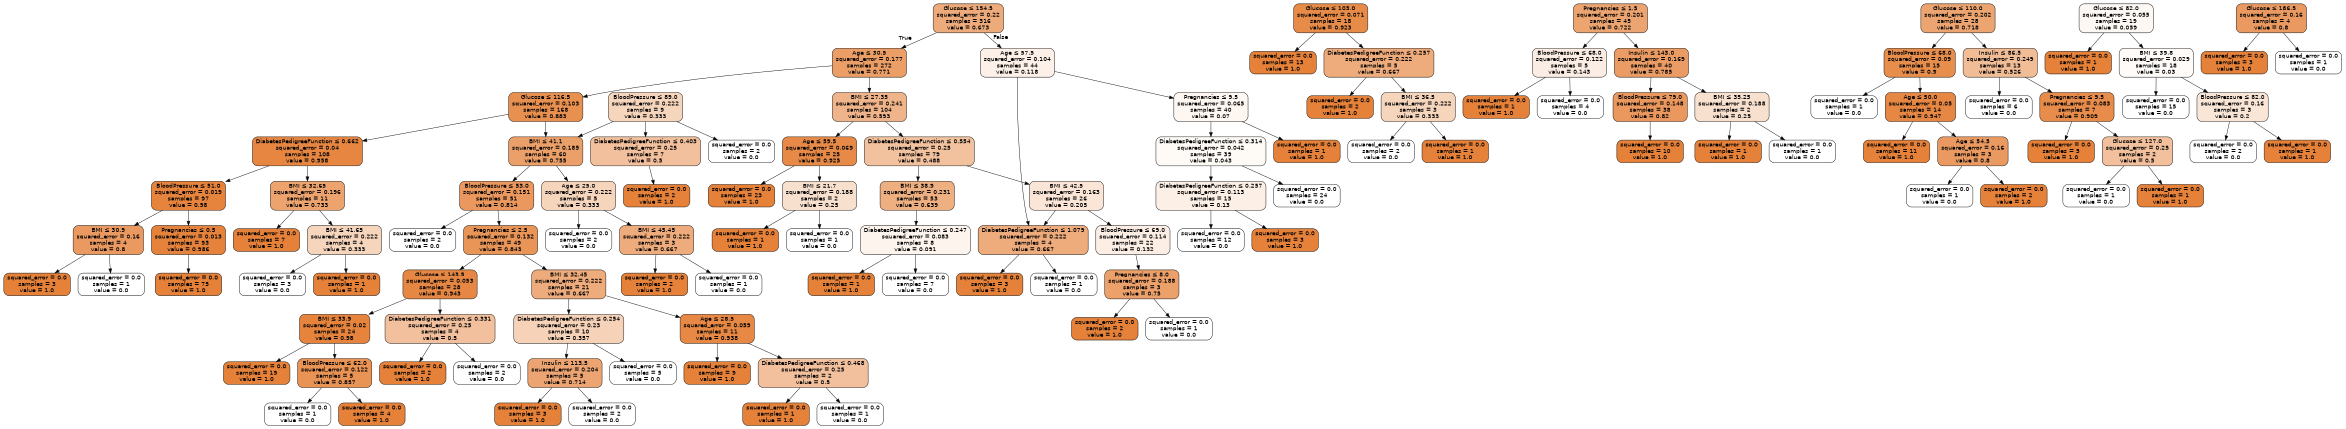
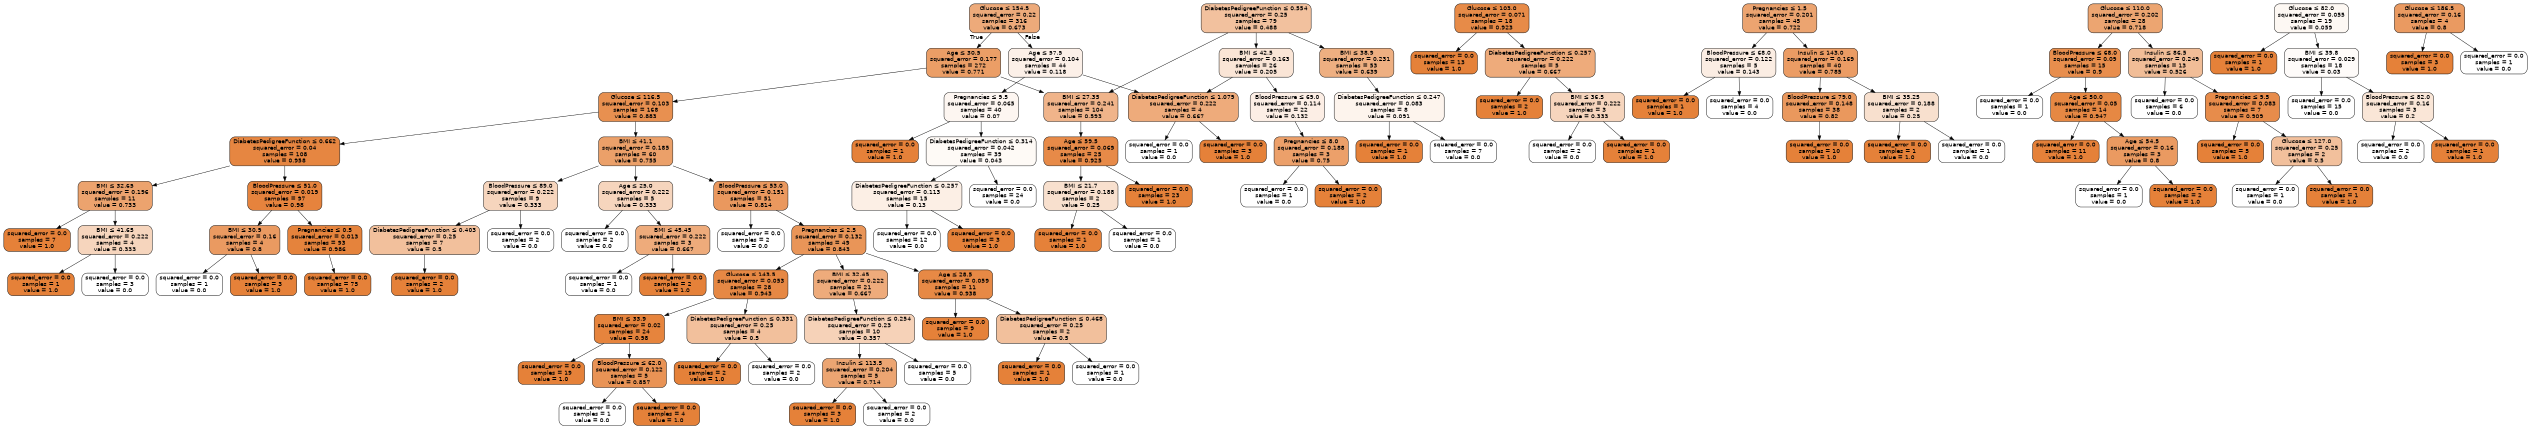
  digraph {
    node [color=black fillcolor="#e58139" fontname=helvetica shape=box style="filled, rounded"]
    edge [fontname=helvetica]
    n1 [fillcolor="#edaa7a" label=<Glucose &le; 154.5<br/>squared_error = 0.22<br/>samples = 316<br/>value = 0.673>]
    n2 [fillcolor="#eb9e66" label=<Age &le; 30.5<br/>squared_error = 0.177<br/>samples = 272<br/>value = 0.771>]
    n3 [fillcolor="#fcf0e8" label=<Age &le; 57.5<br/>squared_error = 0.104<br/>samples = 44<br/>value = 0.118>]
    n4 [fillcolor="#e89050" label=<Glucose &le; 116.5<br/>squared_error = 0.103<br/>samples = 168<br/>value = 0.883>]
    n5 [fillcolor="#f0b48a" label=<BMI &le; 27.35<br/>squared_error = 0.241<br/>samples = 104<br/>value = 0.593>]
    n6 [fillcolor="#eeab7b" label=<DiabetesPedigreeFunction &le; 1.079<br/>squared_error = 0.222<br/>samples = 4<br/>value = 0.667>]
    n7 [fillcolor="#fdf6f1" label=<Pregnancies &le; 9.5<br/>squared_error = 0.065<br/>samples = 40<br/>value = 0.07>]
    n8 [fillcolor="#e68641" label=<DiabetesPedigreeFunction &le; 0.662<br/>squared_error = 0.04<br/>samples = 108<br/>value = 0.958>]
    n9 [fillcolor="#eba069" label=<BMI &le; 41.1<br/>squared_error = 0.185<br/>samples = 60<br/>value = 0.755>]
    n10 [fillcolor="#e78a48" label=<Age &le; 59.5<br/>squared_error = 0.069<br/>samples = 25<br/>value = 0.925>]
    n11 [fillcolor="#f2c19e" label=<DiabetesPedigreeFunction &le; 0.554<br/>squared_error = 0.25<br/>samples = 79<br/>value = 0.488>]
    n12 [fillcolor="#e6833d" label=<BloodPressure &le; 51.0<br/>squared_error = 0.019<br/>samples = 97<br/>value = 0.98>]
    n13 [fillcolor="#eca36e" label=<BMI &le; 32.65<br/>squared_error = 0.196<br/>samples = 11<br/>value = 0.733>]
    n14 [fillcolor="#ea985e" label=<BloodPressure &le; 53.0<br/>squared_error = 0.151<br/>samples = 51<br/>value = 0.814>]
    n15 [fillcolor="#f6d5bd" label=<BloodPressure &le; 89.0<br/>squared_error = 0.222<br/>samples = 9<br/>value = 0.333>]
    n16 [fillcolor="#f6d5bd" label=<Age &le; 25.0<br/>squared_error = 0.222<br/>samples = 5<br/>value = 0.333>]
    n17 [fillcolor="#ea9a61" label=<BMI &le; 30.9<br/>squared_error = 0.16<br/>samples = 4<br/>value = 0.8>]
    n18 [fillcolor="#e5833c" label=<Pregnancies &le; 0.5<br/>squared_error = 0.013<br/>samples = 93<br/>value = 0.986>]
    n19 [label=<squared_error = 0.0<br/>samples = 7<br/>value = 1.0>]
    n20 [fillcolor="#f6d5bd" label=<BMI &le; 41.65<br/>squared_error = 0.222<br/>samples = 4<br/>value = 0.333>]
    n21 [label=<squared_error = 0.0<br/>samples = 3<br/>value = 1.0>]
    n22 [fillcolor="#ffffff" label=<squared_error = 0.0<br/>samples = 1<br/>value = 0.0>]
    n23 [label=<squared_error = 0.0<br/>samples = 75<br/>value = 1.0>]
    n24 [fillcolor="#e78b48" label=<Glucose &le; 103.0<br/>squared_error = 0.071<br/>samples = 18<br/>value = 0.923>]
    n25 [label=<squared_error = 0.0<br/>samples = 13<br/>value = 1.0>]
    n26 [fillcolor="#eeab7b" label=<DiabetesPedigreeFunction &le; 0.257<br/>squared_error = 0.222<br/>samples = 5<br/>value = 0.667>]
    n27 [label=<squared_error = 0.0<br/>samples = 2<br/>value = 1.0>]
    n28 [fillcolor="#f6d5bd" label=<BMI &le; 36.5<br/>squared_error = 0.222<br/>samples = 3<br/>value = 0.333>]
    n29 [fillcolor="#ffffff" label=<squared_error = 0.0<br/>samples = 2<br/>value = 0.0>]
    n30 [label=<squared_error = 0.0<br/>samples = 1<br/>value = 1.0>]
    n31 [fillcolor="#ffffff" label=<squared_error = 0.0<br/>samples = 3<br/>value = 0.0>]
    n32 [label=<squared_error = 0.0<br/>samples = 1<br/>value = 1.0>]
    n33 [fillcolor="#ffffff" label=<squared_error = 0.0<br/>samples = 2<br/>value = 0.0>]
    n34 [fillcolor="#e99558" label=<Pregnancies &le; 2.5<br/>squared_error = 0.132<br/>samples = 49<br/>value = 0.843>]
    n35 [fillcolor="#f2c09c" label=<DiabetesPedigreeFunction &le; 0.403<br/>squared_error = 0.25<br/>samples = 7<br/>value = 0.5>]
    n36 [fillcolor="#ffffff" label=<squared_error = 0.0<br/>samples = 2<br/>value = 0.0>]
    n37 [fillcolor="#e68844" label=<Glucose &le; 143.5<br/>squared_error = 0.053<br/>samples = 28<br/>value = 0.943>]
    n38 [fillcolor="#eeab7b" label=<BMI &le; 32.45<br/>squared_error = 0.222<br/>samples = 21<br/>value = 0.667>]
    n39 [fillcolor="#e6843d" label=<BMI &le; 33.9<br/>squared_error = 0.02<br/>samples = 24<br/>value = 0.98>]
    n40 [fillcolor="#f2c09c" label=<DiabetesPedigreeFunction &le; 0.331<br/>squared_error = 0.25<br/>samples = 4<br/>value = 0.5>]
    n41 [fillcolor="#f6d2b8" label=<DiabetesPedigreeFunction &le; 0.254<br/>squared_error = 0.23<br/>samples = 10<br/>value = 0.357>]
    n42 [fillcolor="#e78945" label=<Age &le; 28.5<br/>squared_error = 0.059<br/>samples = 11<br/>value = 0.938>]
    n43 [label=<squared_error = 0.0<br/>samples = 19<br/>value = 1.0>]
    n44 [fillcolor="#e99355" label=<BloodPressure &le; 62.0<br/>squared_error = 0.122<br/>samples = 5<br/>value = 0.857>]
    n45 [label=<squared_error = 0.0<br/>samples = 2<br/>value = 1.0>]
    n46 [fillcolor="#ffffff" label=<squared_error = 0.0<br/>samples = 2<br/>value = 0.0>]
    n47 [fillcolor="#ffffff" label=<squared_error = 0.0<br/>samples = 1<br/>value = 0.0>]
    n48 [label=<squared_error = 0.0<br/>samples = 4<br/>value = 1.0>]
    n49 [fillcolor="#eca572" label=<Insulin &le; 113.5<br/>squared_error = 0.204<br/>samples = 5<br/>value = 0.714>]
    n50 [fillcolor="#ffffff" label=<squared_error = 0.0<br/>samples = 5<br/>value = 0.0>]
    n51 [label=<squared_error = 0.0<br/>samples = 9<br/>value = 1.0>]
    n52 [fillcolor="#f2c09c" label=<DiabetesPedigreeFunction &le; 0.468<br/>squared_error = 0.25<br/>samples = 2<br/>value = 0.5>]
    n53 [label=<squared_error = 0.0<br/>samples = 3<br/>value = 1.0>]
    n54 [fillcolor="#ffffff" label=<squared_error = 0.0<br/>samples = 2<br/>value = 0.0>]
    n55 [label=<squared_error = 0.0<br/>samples = 1<br/>value = 1.0>]
    n56 [fillcolor="#ffffff" label=<squared_error = 0.0<br/>samples = 1<br/>value = 0.0>]
    n57 [label=<squared_error = 0.0<br/>samples = 2<br/>value = 1.0>]
    n58 [fillcolor="#ffffff" label=<squared_error = 0.0<br/>samples = 2<br/>value = 0.0>]
    n59 [fillcolor="#eeab7b" label=<BMI &le; 45.45<br/>squared_error = 0.222<br/>samples = 3<br/>value = 0.667>]
    n60 [label=<squared_error = 0.0<br/>samples = 2<br/>value = 1.0>]
    n61 [fillcolor="#ffffff" label=<squared_error = 0.0<br/>samples = 1<br/>value = 0.0>]
    n62 [label=<squared_error = 0.0<br/>samples = 23<br/>value = 1.0>]
    n63 [fillcolor="#f8e0ce" label=<BMI &le; 21.7<br/>squared_error = 0.188<br/>samples = 2<br/>value = 0.25>]
    n64 [fillcolor="#eeaf81" label=<BMI &le; 38.9<br/>squared_error = 0.231<br/>samples = 53<br/>value = 0.639>]
    n65 [fillcolor="#fae5d6" label=<BMI &le; 42.5<br/>squared_error = 0.163<br/>samples = 26<br/>value = 0.205>]
    n66 [label=<squared_error = 0.0<br/>samples = 1<br/>value = 1.0>]
    n67 [fillcolor="#ffffff" label=<squared_error = 0.0<br/>samples = 1<br/>value = 0.0>]
    n68 [fillcolor="#fdf4ed" label=<DiabetesPedigreeFunction &le; 0.247<br/>squared_error = 0.083<br/>samples = 8<br/>value = 0.091>]
    n69 [fillcolor="#fceee5" label=<BloodPressure &le; 69.0<br/>squared_error = 0.114<br/>samples = 22<br/>value = 0.132>]
    n70 [fillcolor="#eca470" label=<Pregnancies &le; 1.5<br/>squared_error = 0.201<br/>samples = 45<br/>value = 0.722>]
    n71 [fillcolor="#fbede3" label=<BloodPressure &le; 68.0<br/>squared_error = 0.122<br/>samples = 5<br/>value = 0.143>]
    n72 [fillcolor="#eb9c64" label=<Insulin &le; 143.0<br/>squared_error = 0.169<br/>samples = 40<br/>value = 0.785>]
    n73 [label=<squared_error = 0.0<br/>samples = 1<br/>value = 1.0>]
    n74 [fillcolor="#ffffff" label=<squared_error = 0.0<br/>samples = 7<br/>value = 0.0>]
    n75 [label=<squared_error = 0.0<br/>samples = 1<br/>value = 1.0>]
    n76 [fillcolor="#ffffff" label=<squared_error = 0.0<br/>samples = 4<br/>value = 0.0>]
    n77 [fillcolor="#ea985d" label=<BloodPressure &le; 79.0<br/>squared_error = 0.148<br/>samples = 38<br/>value = 0.82>]
    n78 [fillcolor="#f8e0ce" label=<BMI &le; 35.25<br/>squared_error = 0.188<br/>samples = 2<br/>value = 0.25>]
    n79 [label=<squared_error = 0.0<br/>samples = 10<br/>value = 1.0>]
    n80 [label=<squared_error = 0.0<br/>samples = 1<br/>value = 1.0>]
    n81 [fillcolor="#ffffff" label=<squared_error = 0.0<br/>samples = 1<br/>value = 0.0>]
    n82 [fillcolor="#eca571" label=<Glucose &le; 110.0<br/>squared_error = 0.202<br/>samples = 28<br/>value = 0.718>]
    n83 [fillcolor="#e88e4d" label=<BloodPressure &le; 68.0<br/>squared_error = 0.09<br/>samples = 15<br/>value = 0.9>]
    n84 [fillcolor="#f1bd97" label=<Insulin &le; 86.5<br/>squared_error = 0.249<br/>samples = 13<br/>value = 0.526>]
    n85 [fillcolor="#ffffff" label=<squared_error = 0.0<br/>samples = 1<br/>value = 0.0>]
    n86 [fillcolor="#e68843" label=<Age &le; 50.0<br/>squared_error = 0.05<br/>samples = 14<br/>value = 0.947>]
    n87 [fillcolor="#ffffff" label=<squared_error = 0.0<br/>samples = 6<br/>value = 0.0>]
    n88 [fillcolor="#e78c4b" label=<Pregnancies &le; 9.5<br/>squared_error = 0.083<br/>samples = 7<br/>value = 0.909>]
    n89 [label=<squared_error = 0.0<br/>samples = 11<br/>value = 1.0>]
    n90 [fillcolor="#ea9a61" label=<Age &le; 54.5<br/>squared_error = 0.16<br/>samples = 3<br/>value = 0.8>]
    n91 [fillcolor="#ffffff" label=<squared_error = 0.0<br/>samples = 1<br/>value = 0.0>]
    n92 [label=<squared_error = 0.0<br/>samples = 2<br/>value = 1.0>]
    n93 [label=<squared_error = 0.0<br/>samples = 5<br/>value = 1.0>]
    n94 [fillcolor="#f2c09c" label=<Glucose &le; 127.0<br/>squared_error = 0.25<br/>samples = 2<br/>value = 0.5>]
    n95 [fillcolor="#ffffff" label=<squared_error = 0.0<br/>samples = 1<br/>value = 0.0>]
    n96 [label=<squared_error = 0.0<br/>samples = 1<br/>value = 1.0>]
    n97 [fillcolor="#eca06a" label=<Pregnancies &le; 8.0<br/>squared_error = 0.188<br/>samples = 3<br/>value = 0.75>]
    n98 [label=<squared_error = 0.0<br/>samples = 3<br/>value = 1.0>]
    n99 [fillcolor="#ffffff" label=<squared_error = 0.0<br/>samples = 1<br/>value = 0.0>]
    n100 [label=<squared_error = 0.0<br/>samples = 2<br/>value = 1.0>]
    n101 [fillcolor="#ffffff" label=<squared_error = 0.0<br/>samples = 1<br/>value = 0.0>]
    n102 [fillcolor="#fdf8f3" label=<Glucose &le; 82.0<br/>squared_error = 0.055<br/>samples = 19<br/>value = 0.059>]
    n103 [label=<squared_error = 0.0<br/>samples = 1<br/>value = 1.0>]
    n104 [fillcolor="#fefbf9" label=<BMI &le; 39.8<br/>squared_error = 0.029<br/>samples = 18<br/>value = 0.03>]
    n105 [fillcolor="#ffffff" label=<squared_error = 0.0<br/>samples = 15<br/>value = 0.0>]
    n106 [fillcolor="#fae6d7" label=<BloodPressure &le; 82.0<br/>squared_error = 0.16<br/>samples = 3<br/>value = 0.2>]
    n107 [fillcolor="#ffffff" label=<squared_error = 0.0<br/>samples = 2<br/>value = 0.0>]
    n108 [label=<squared_error = 0.0<br/>samples = 1<br/>value = 1.0>]
    n109 [fillcolor="#fefaf6" label=<DiabetesPedigreeFunction &le; 0.314<br/>squared_error = 0.042<br/>samples = 39<br/>value = 0.043>]
    n110 [label=<squared_error = 0.0<br/>samples = 1<br/>value = 1.0>]
    n111 [fillcolor="#ea9a61" label=<Glucose &le; 186.5<br/>squared_error = 0.16<br/>samples = 4<br/>value = 0.8>]
    n112 [label=<squared_error = 0.0<br/>samples = 3<br/>value = 1.0>]
    n113 [fillcolor="#ffffff" label=<squared_error = 0.0<br/>samples = 1<br/>value = 0.0>]
    n114 [fillcolor="#fcefe5" label=<DiabetesPedigreeFunction &le; 0.257<br/>squared_error = 0.113<br/>samples = 15<br/>value = 0.13>]
    n115 [fillcolor="#ffffff" label=<squared_error = 0.0<br/>samples = 24<br/>value = 0.0>]
    n116 [fillcolor="#ffffff" label=<squared_error = 0.0<br/>samples = 12<br/>value = 0.0>]
    n117 [label=<squared_error = 0.0<br/>samples = 3<br/>value = 1.0>]
    n1 -> n2 [headlabel=True labelangle=45 labeldistance=2.5]
    n1 -> n3 [headlabel=False labelangle=-45 labeldistance=2.5]
    n2 -> n4
    n2 -> n5
    n3 -> n6
    n3 -> n7
    n4 -> n8
    n4 -> n9
    n5 -> n10
-   n5 -> n11
+   n11 -> n5
    n6 -> n98
    n6 -> n99
    n7 -> n109
    n7 -> n110
    n8 -> n12
    n8 -> n13
    n9 -> n14
-   n15 -> n9
+   n9 -> n15
    n9 -> n16
    n10 -> n62
    n10 -> n63
    n11 -> n64
    n11 -> n65
    n12 -> n17
    n12 -> n18
    n13 -> n19
    n13 -> n20
    n14 -> n33
    n14 -> n34
    n15 -> n35
    n15 -> n36
    n16 -> n58
    n16 -> n59
    n17 -> n21
    n17 -> n22
    n18 -> n23
    n20 -> n31
    n20 -> n32
    n24 -> n25
    n24 -> n26
    n26 -> n27
    n26 -> n28
    n28 -> n29
    n28 -> n30
    n34 -> n37
    n34 -> n38
    n35 -> n57
    n37 -> n39
    n37 -> n40
    n38 -> n41
-   n38 -> n42
+   n34 -> n42
    n39 -> n43
    n39 -> n44
    n40 -> n45
    n40 -> n46
    n41 -> n49
    n41 -> n50
    n42 -> n51
    n42 -> n52
    n44 -> n47
    n44 -> n48
    n49 -> n53
    n49 -> n54
    n52 -> n55
    n52 -> n56
    n59 -> n60
    n59 -> n61
    n63 -> n66
    n63 -> n67
    n64 -> n68
    n65 -> n6
    n65 -> n69
    n68 -> n73
    n68 -> n74
    n69 -> n97
    n70 -> n71
    n70 -> n72
    n71 -> n75
    n71 -> n76
    n72 -> n77
    n72 -> n78
    n77 -> n79
    n78 -> n80
    n78 -> n81
    n82 -> n83
    n82 -> n84
    n83 -> n85
    n83 -> n86
    n84 -> n87
    n84 -> n88
    n86 -> n89
    n86 -> n90
    n88 -> n93
    n88 -> n94
    n90 -> n91
    n90 -> n92
    n94 -> n95
    n94 -> n96
    n97 -> n100
    n97 -> n101
    n102 -> n103
    n102 -> n104
    n104 -> n105
    n104 -> n106
    n106 -> n107
    n106 -> n108
    n109 -> n114
    n109 -> n115
    n111 -> n112
    n111 -> n113
    n114 -> n116
    n114 -> n117
  }
